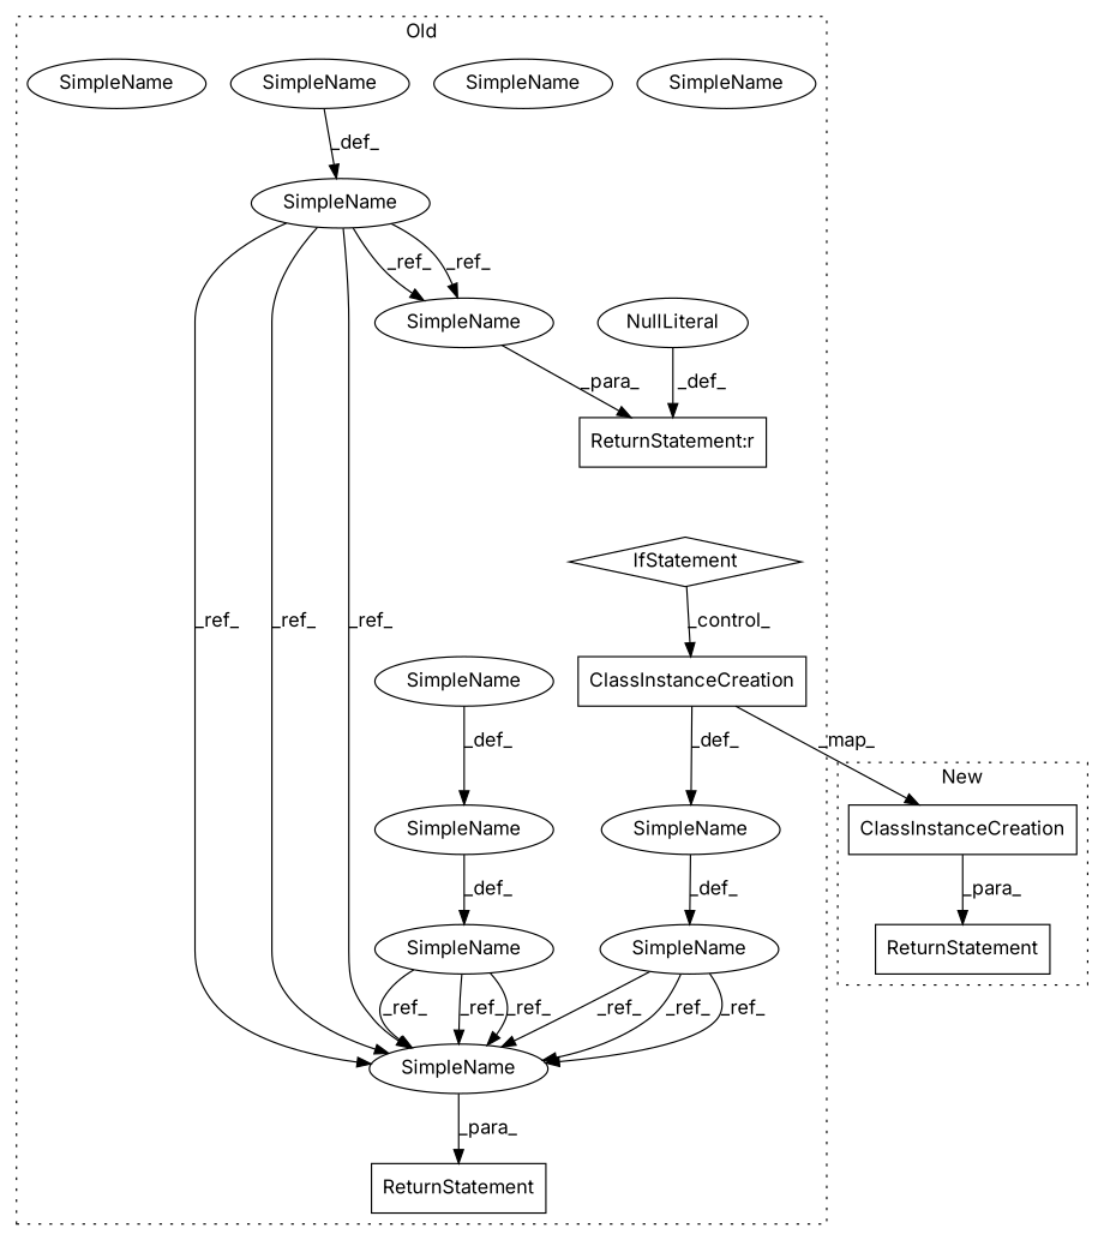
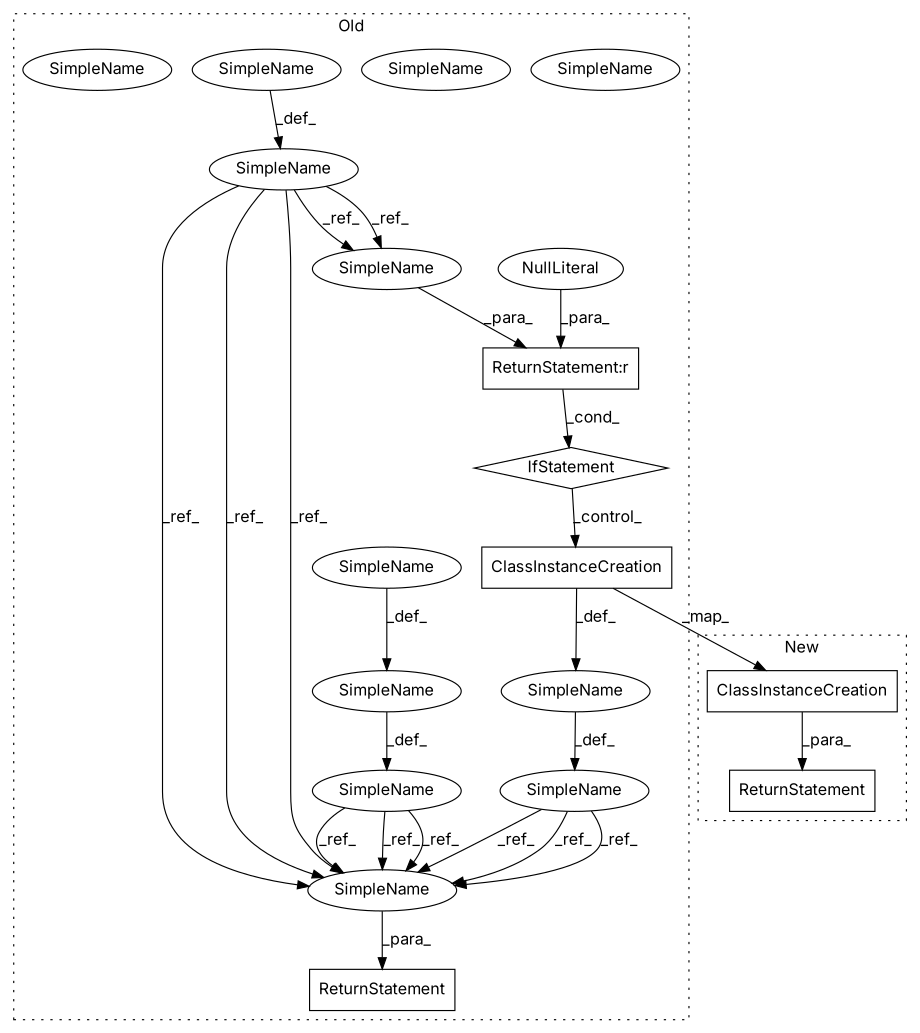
  digraph {
    fontname=Inter
    node [a=42 fontname=Inter l=6 s=14640 shape=ellipse]
    edge [fontname=Inter]
    n1 [a=14 l="13,1" label=ClassInstanceCreation s="14525,14571" shape=box]
    n2 [a=25 l="4,2" label=IfStatement s="14122,14140" shape=diamond]
    n3 [a=33 l=4 label=NullLiteral s=14136]
    n4 [a=41 l=7 label=ReturnStatement s=14633 shape=box]
    n5 [label=SimpleName s=14126]
    n6 [label=SimpleName s=14185]
    n7 [l=4 label=SimpleName s=14206]
    n8 [label=SimpleName s=14096]
    n9 [l=9 label=SimpleName s=14194]
    n10 [label=SimpleName]
    n11 [l=9 label=SimpleName s=14105]
    n12 [label=SimpleName s=14126]
    n13 [label=SimpleName s=14504]
    n14 [l=9 label=SimpleName s=14513]
    n15 [label=SimpleName]
    n16 [label=SimpleName]
    n17 [a=27 l=4 label="ReturnStatement:r" s=14132 shape=box]
    n18 [a=14 l="13,1" label=ClassInstanceCreation s="14156,14202" shape=box]
    n19 [a=41 l=7 label=ReturnStatement s=14149 shape=box]
    subgraph cluster_1 {
      label=Old
      style=dotted
      n1
      n2
      n3
      n4
      n5
      n6
      n7
      n8
      n9
      n10
      n11
      n12
      n13
      n14
      n15
      n16
      n17
    }
    subgraph cluster_2 {
      label=New
      style=dotted
      n18
      n19
    }
    n1 -> n14 [label=_def_]
    n1 -> n18 [label=_map_]
    n2 -> n1 [label=_control_]
-   n3 -> n17 [label=_def_]
+   n3 -> n17 [label=_para_]
    n6 -> n16 [label=_ref_]
    n6 -> n16 [label=_ref_]
    n6 -> n16 [label=_ref_]
    n7 -> n9 [label=_def_]
    n8 -> n12 [label=_ref_]
    n8 -> n12 [label=_ref_]
    n8 -> n16 [label=_ref_]
    n8 -> n16 [label=_ref_]
    n8 -> n16 [label=_ref_]
    n9 -> n6 [label=_def_]
    n11 -> n8 [label=_def_]
    n12 -> n17 [label=_para_]
    n13 -> n16 [label=_ref_]
    n13 -> n16 [label=_ref_]
    n13 -> n16 [label=_ref_]
    n14 -> n13 [label=_def_]
    n16 -> n4 [label=_para_]
+   n17 -> n2 [label=_cond_]
    n18 -> n19 [label=_para_]
  }
